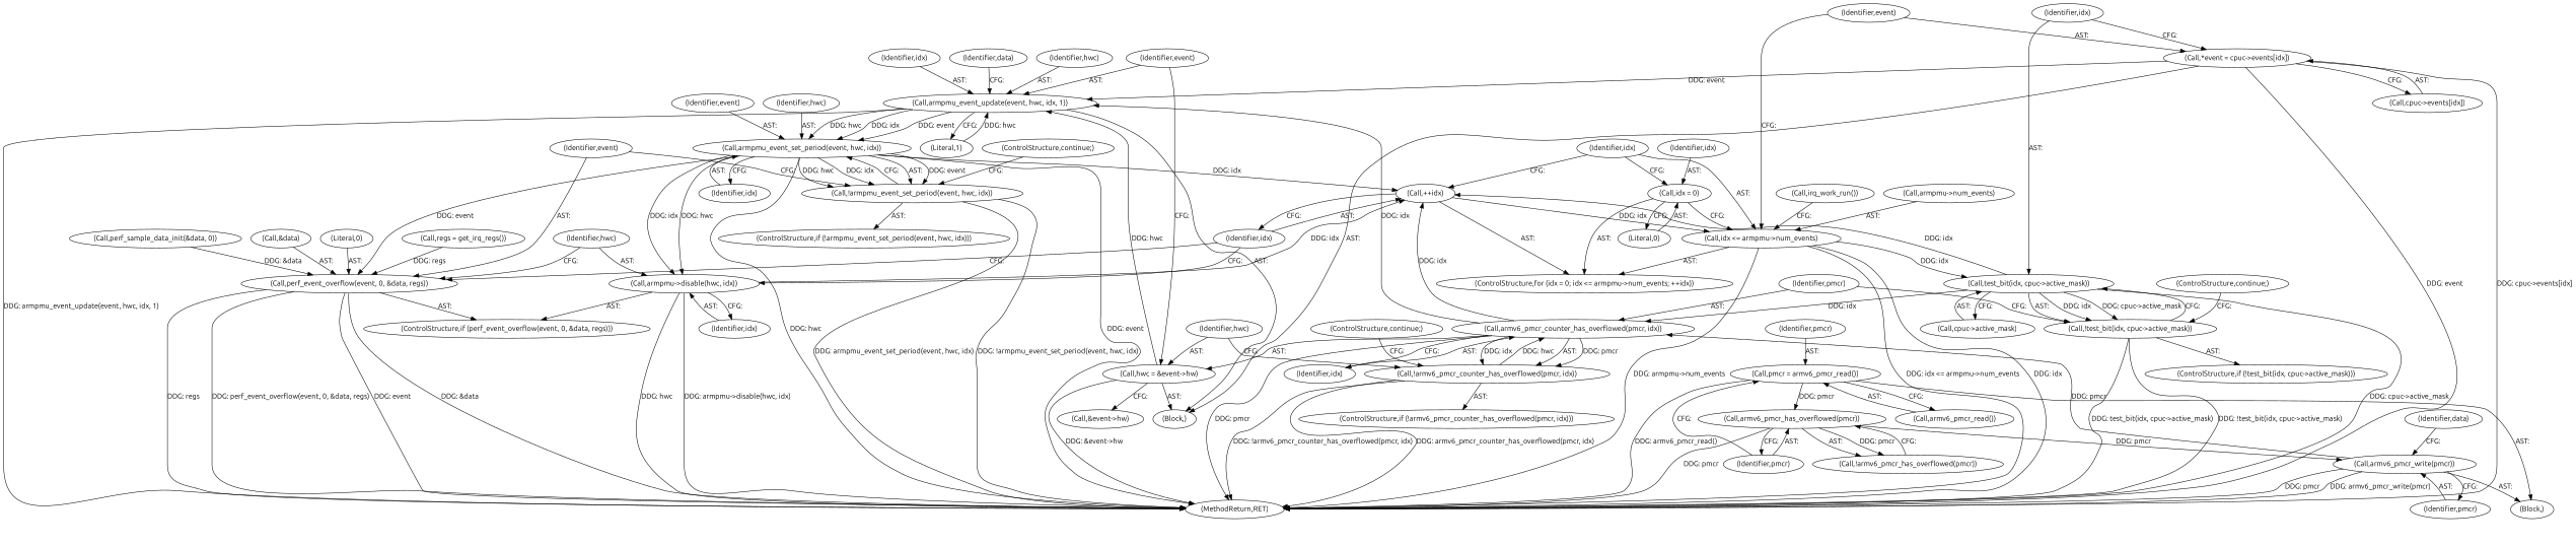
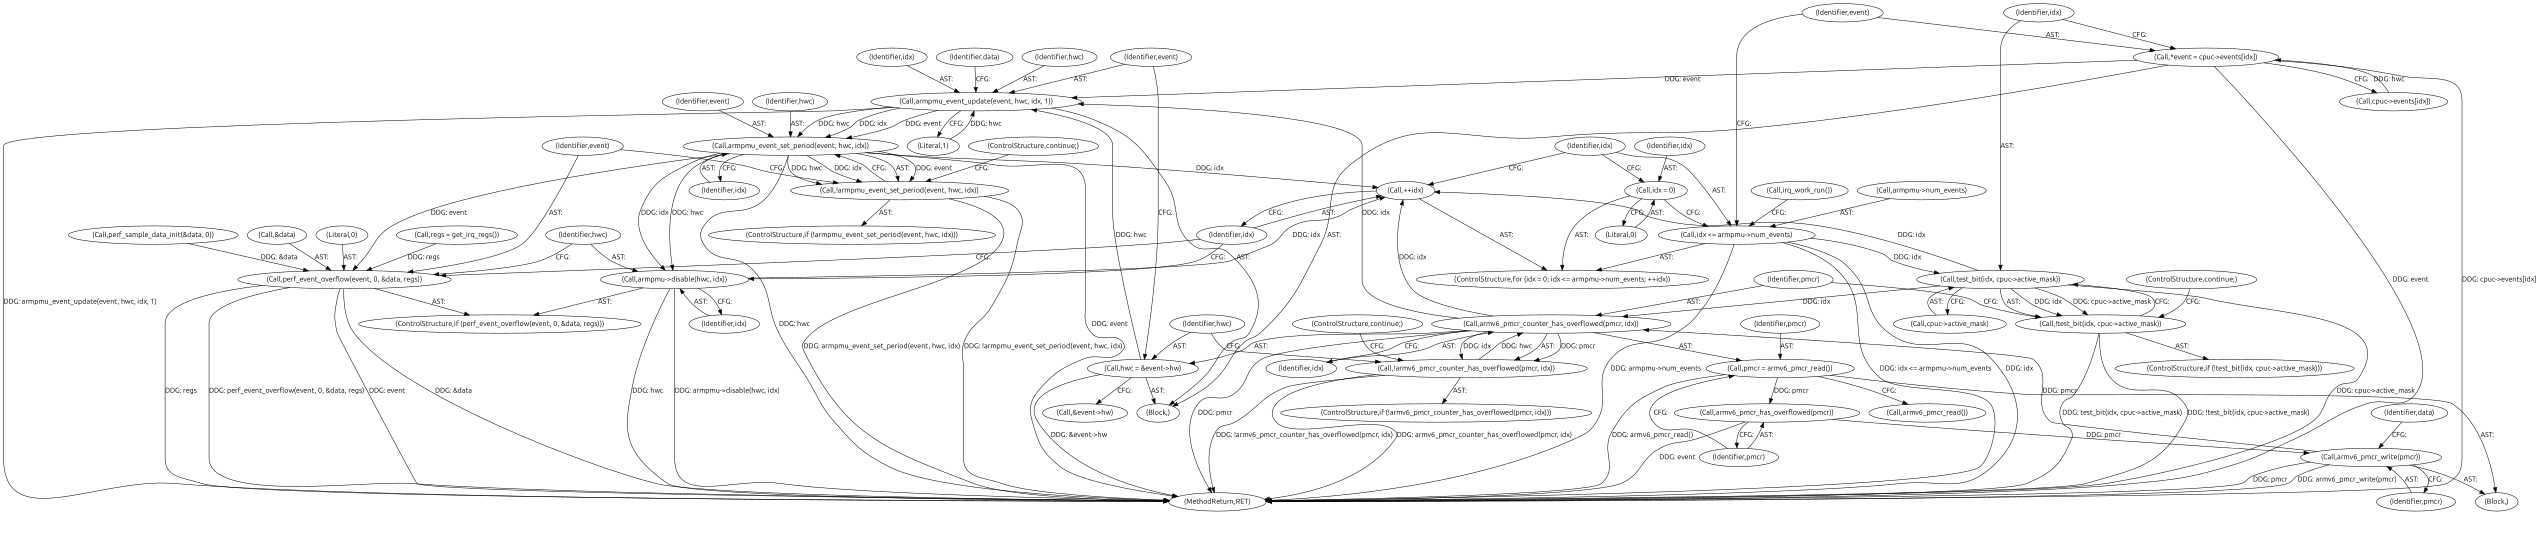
  digraph {
    fontname=Ubuntu
    node [fontname=Ubuntu]
    edge [fontname=Ubuntu]
    n1 [label="(Call,armpmu_event_update(event, hwc, idx, 1))"]
    n2 [label="(Call,armpmu_event_set_period(event, hwc, idx))"]
    n3 [label="(Block,)"]
    n4 [label="(Literal,1)"]
    n5 [label="(MethodReturn,RET)"]
    n6 [label="(Call,++idx)"]
    n7 [label="(Call,armpmu->disable(hwc, idx))"]
    n8 [label="(Call,!armpmu_event_set_period(event, hwc, idx))"]
    n9 [label="(Call,perf_event_overflow(event, 0, &data, regs))"]
    n10 [label="(Identifier,idx)"]
    n11 [label="(Call,*event = cpuc->events[idx])"]
    n12 [label="(Call,cpuc->events[idx])"]
    n13 [label="(Call,hwc = &event->hw)"]
    n14 [label="(Call,&event->hw)"]
    n15 [label="(Call,armv6_pmcr_counter_has_overflowed(pmcr, idx))"]
    n16 [label="(Call,!armv6_pmcr_counter_has_overflowed(pmcr, idx))"]
    n17 [label="(Identifier,idx)"]
    n18 [label="(Call,idx <= armpmu->num_events)"]
    n19 [label="(ControlStructure,for (idx = 0; idx <= armpmu->num_events; ++idx))"]
    n20 [label="(Identifier,idx)"]
    n21 [label="(ControlStructure,if (!armv6_pmcr_counter_has_overflowed(pmcr, idx)))"]
    n22 [label="(Call,armv6_pmcr_write(pmcr))"]
    n23 [label="(Block,)"]
    n24 [label="(Identifier,pmcr)"]
    n25 [label="(Call,armv6_pmcr_has_overflowed(pmcr))"]
-   n26 [label="(Call,!armv6_pmcr_has_overflowed(pmcr))"]
    n27 [label="(Identifier,pmcr)"]
    n28 [label="(Call,pmcr = armv6_pmcr_read())"]
    n29 [label="(Call,armv6_pmcr_read())"]
    n30 [label="(Call,test_bit(idx, cpuc->active_mask))"]
    n31 [label="(Call,!test_bit(idx, cpuc->active_mask))"]
    n32 [label="(Call,cpuc->active_mask)"]
    n33 [label="(ControlStructure,if (!test_bit(idx, cpuc->active_mask)))"]
    n34 [label="(Call,armpmu->num_events)"]
    n35 [label="(Identifier,idx)"]
    n36 [label="(ControlStructure,if (perf_event_overflow(event, 0, &data, regs)))"]
    n37 [label="(ControlStructure,if (!armpmu_event_set_period(event, hwc, idx)))"]
    n38 [label="(Call,idx = 0)"]
    n39 [label="(Literal,0)"]
    n40 [label="(Call,regs = get_irq_regs())"]
    n41 [label="(Identifier,event)"]
    n42 [label="(Call,perf_sample_data_init(&data, 0))"]
    n43 [label="(Identifier,idx)"]
    n44 [label="(Identifier,data)"]
    n45 [label="(Identifier,hwc)"]
    n46 [label="(Call,&data)"]
    n47 [label="(Identifier,event)"]
    n48 [label="(Identifier,idx)"]
    n49 [label="(ControlStructure,continue;)"]
    n50 [label="(Identifier,hwc)"]
    n51 [label="(ControlStructure,continue;)"]
    n52 [label="(Identifier,hwc)"]
    n53 [label="(Identifier,idx)"]
    n54 [label="(Identifier,event)"]
    n55 [label="(Identifier,hwc)"]
    n56 [label="(Literal,0)"]
    n57 [label="(Identifier,event)"]
    n58 [label="(Identifier,idx)"]
    n59 [label="(ControlStructure,continue;)"]
    n60 [label="(Identifier,pmcr)"]
    n61 [label="(Identifier,data)"]
    n62 [label="(Identifier,pmcr)"]
    n63 [label="(Call,irq_work_run())"]
    n1 -> n2 [label="DDG: event"]
    n1 -> n2 [label="DDG: hwc"]
    n1 -> n2 [label="DDG: idx"]
    n1 -> n3 [label="AST: "]
    n1 -> n4 [label="CFG: "]
    n1 -> n5 [label="DDG: armpmu_event_update(event, hwc, idx, 1)"]
    n2 -> n5 [label="DDG: hwc"]
    n2 -> n5 [label="DDG: event"]
    n2 -> n6 [label="DDG: idx"]
    n2 -> n7 [label="DDG: hwc"]
    n2 -> n7 [label="DDG: idx"]
    n2 -> n8 [label="AST: "]
    n2 -> n8 [label="DDG: event"]
    n2 -> n8 [label="DDG: hwc"]
    n2 -> n8 [label="DDG: idx"]
    n2 -> n9 [label="DDG: event"]
    n2 -> n10 [label="CFG: "]
    n4 -> n1 [label="DDG: hwc"]
-   n6 -> n18 [label="DDG: idx"]
    n6 -> n19 [label="AST: "]
    n6 -> n20 [label="CFG: "]
    n7 -> n5 [label="DDG: hwc"]
    n7 -> n5 [label="DDG: armpmu->disable(hwc, idx)"]
    n7 -> n6 [label="DDG: idx"]
    n7 -> n35 [label="CFG: "]
    n7 -> n36 [label="AST: "]
    n8 -> n2 [label="CFG: "]
    n8 -> n5 [label="DDG: !armpmu_event_set_period(event, hwc, idx)"]
    n8 -> n5 [label="DDG: armpmu_event_set_period(event, hwc, idx)"]
    n8 -> n37 [label="AST: "]
    n9 -> n5 [label="DDG: event"]
    n9 -> n5 [label="DDG: &data"]
    n9 -> n5 [label="DDG: regs"]
    n9 -> n5 [label="DDG: perf_event_overflow(event, 0, &data, regs)"]
    n9 -> n36 [label="AST: "]
    n10 -> n2 [label="AST: "]
    n11 -> n1 [label="DDG: event"]
    n11 -> n3 [label="AST: "]
    n11 -> n5 [label="DDG: event"]
    n11 -> n5 [label="DDG: cpuc->events[idx]"]
    n11 -> n12 [label="CFG: "]
-   n12 -> n11 [label="AST: "]
+   n12 -> n11 [label="DDG: hwc"]
    n13 -> n1 [label="DDG: hwc"]
    n13 -> n3 [label="AST: "]
    n13 -> n5 [label="DDG: &event->hw"]
    n13 -> n14 [label="CFG: "]
    n15 -> n1 [label="DDG: idx"]
    n15 -> n5 [label="DDG: pmcr"]
    n15 -> n6 [label="DDG: idx"]
    n15 -> n13 [label="AST: "]
    n15 -> n16 [label="AST: "]
    n15 -> n16 [label="DDG: pmcr"]
    n15 -> n16 [label="DDG: idx"]
    n15 -> n17 [label="CFG: "]
    n16 -> n5 [label="DDG: armv6_pmcr_counter_has_overflowed(pmcr, idx)"]
    n16 -> n5 [label="DDG: !armv6_pmcr_counter_has_overflowed(pmcr, idx)"]
    n16 -> n15 [label="DDG: hwc"]
    n16 -> n21 [label="AST: "]
    n17 -> n15 [label="AST: "]
    n18 -> n5 [label="DDG: armpmu->num_events"]
    n18 -> n5 [label="DDG: idx <= armpmu->num_events"]
    n18 -> n5 [label="DDG: idx"]
    n18 -> n19 [label="AST: "]
    n18 -> n30 [label="DDG: idx"]
    n20 -> n6 [label="AST: "]
    n20 -> n7 [label="CFG: "]
    n20 -> n9 [label="CFG: "]
    n22 -> n5 [label="DDG: pmcr"]
    n22 -> n5 [label="DDG: armv6_pmcr_write(pmcr)"]
    n22 -> n15 [label="DDG: pmcr"]
    n22 -> n23 [label="AST: "]
    n22 -> n24 [label="CFG: "]
    n24 -> n22 [label="AST: "]
-   n25 -> n5 [label="DDG: pmcr"]
+   n25 -> n5 [label="DDG: event"]
    n25 -> n22 [label="DDG: pmcr"]
-   n25 -> n26 [label="AST: "]
-   n25 -> n26 [label="DDG: pmcr"]
    n25 -> n27 [label="CFG: "]
-   n26 -> n25 [label="CFG: "]
    n27 -> n25 [label="AST: "]
    n27 -> n28 [label="CFG: "]
    n28 -> n5 [label="DDG: armv6_pmcr_read()"]
    n28 -> n23 [label="AST: "]
    n28 -> n25 [label="DDG: pmcr"]
    n28 -> n29 [label="CFG: "]
-   n29 -> n28 [label="AST: "]
+   n15 -> n28 [label="AST: "]
    n30 -> n5 [label="DDG: cpuc->active_mask"]
    n30 -> n6 [label="DDG: idx"]
    n30 -> n15 [label="DDG: idx"]
    n30 -> n31 [label="AST: "]
    n30 -> n31 [label="DDG: idx"]
    n30 -> n31 [label="DDG: cpuc->active_mask"]
    n30 -> n32 [label="CFG: "]
    n31 -> n5 [label="DDG: !test_bit(idx, cpuc->active_mask)"]
    n31 -> n5 [label="DDG: test_bit(idx, cpuc->active_mask)"]
    n31 -> n30 [label="CFG: "]
    n31 -> n33 [label="AST: "]
    n32 -> n30 [label="AST: "]
    n34 -> n18 [label="AST: "]
    n35 -> n7 [label="AST: "]
    n38 -> n18 [label="CFG: "]
    n38 -> n19 [label="AST: "]
    n38 -> n39 [label="CFG: "]
    n39 -> n38 [label="AST: "]
    n40 -> n9 [label="DDG: regs"]
    n41 -> n2 [label="AST: "]
    n42 -> n9 [label="DDG: &data"]
    n43 -> n1 [label="AST: "]
    n44 -> n1 [label="CFG: "]
    n45 -> n1 [label="AST: "]
    n46 -> n9 [label="AST: "]
    n47 -> n1 [label="AST: "]
    n47 -> n13 [label="CFG: "]
    n48 -> n6 [label="CFG: "]
    n48 -> n18 [label="AST: "]
    n48 -> n38 [label="CFG: "]
    n49 -> n8 [label="CFG: "]
    n50 -> n13 [label="AST: "]
    n50 -> n16 [label="CFG: "]
    n51 -> n16 [label="CFG: "]
    n52 -> n2 [label="AST: "]
    n53 -> n38 [label="AST: "]
    n54 -> n8 [label="CFG: "]
    n54 -> n9 [label="AST: "]
    n55 -> n7 [label="AST: "]
    n55 -> n9 [label="CFG: "]
    n56 -> n9 [label="AST: "]
    n57 -> n11 [label="AST: "]
    n57 -> n18 [label="CFG: "]
    n58 -> n11 [label="CFG: "]
    n58 -> n30 [label="AST: "]
    n59 -> n31 [label="CFG: "]
    n60 -> n28 [label="AST: "]
    n61 -> n22 [label="CFG: "]
    n62 -> n15 [label="AST: "]
    n62 -> n31 [label="CFG: "]
    n63 -> n18 [label="CFG: "]
  }
